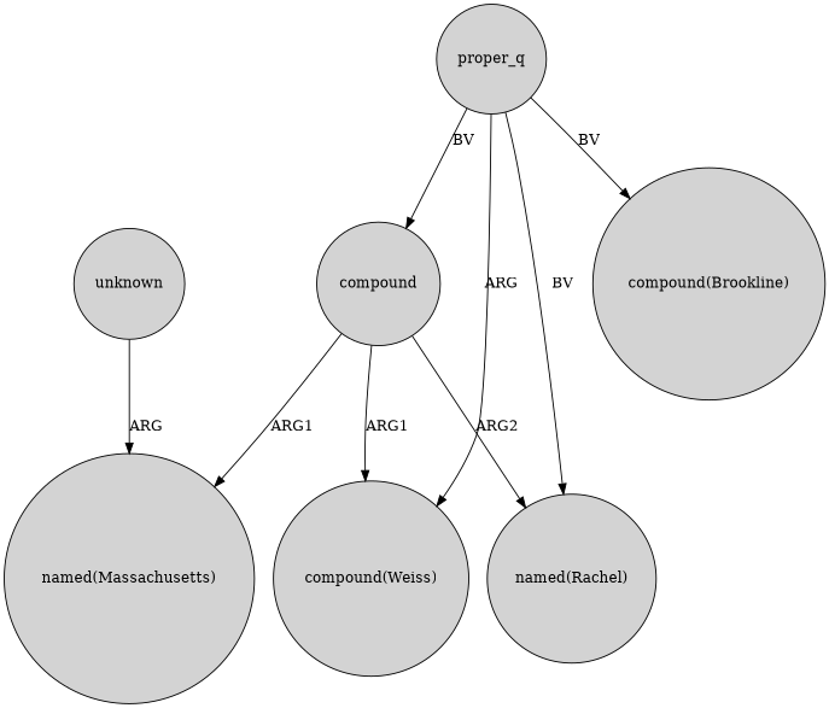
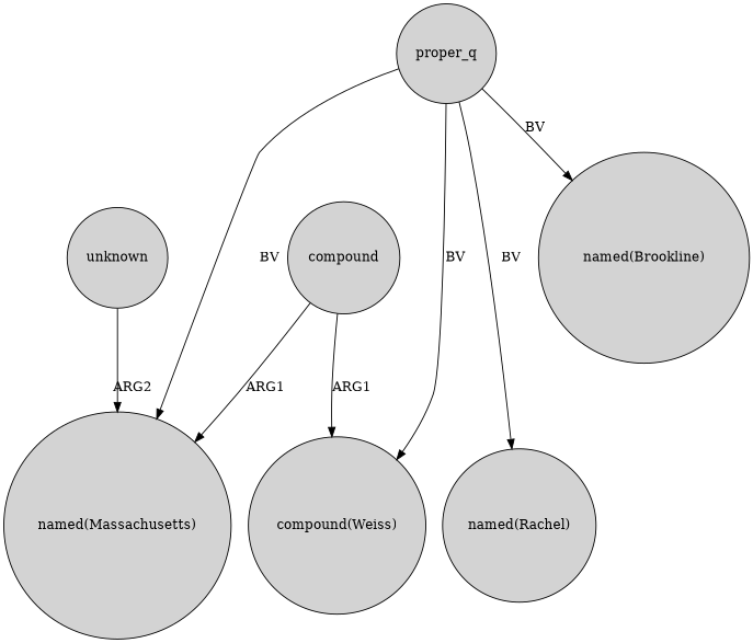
  digraph {
    node [shape=circle style=filled]
    proper_q
    "named(Massachusetts)"
-   "named(Brookline)" [label="compound(Brookline)"]
+   "named(Brookline)"
    n4 [label="compound(Weiss)"]
    "named(Rachel)"
    compound
    unknown
-   proper_q -> compound [label=BV]
+   proper_q -> "named(Massachusetts)" [label=BV]
    proper_q -> "named(Brookline)" [label=BV]
-   proper_q -> n4 [label=ARG]
+   proper_q -> n4 [label=BV]
    proper_q -> "named(Rachel)" [label=BV]
    compound -> "named(Massachusetts)" [label=ARG1]
    compound -> n4 [label=ARG1]
-   compound -> "named(Rachel)" [label=ARG2]
-   unknown -> "named(Massachusetts)" [label=ARG]
+   unknown -> "named(Massachusetts)" [label=ARG2]
  }
